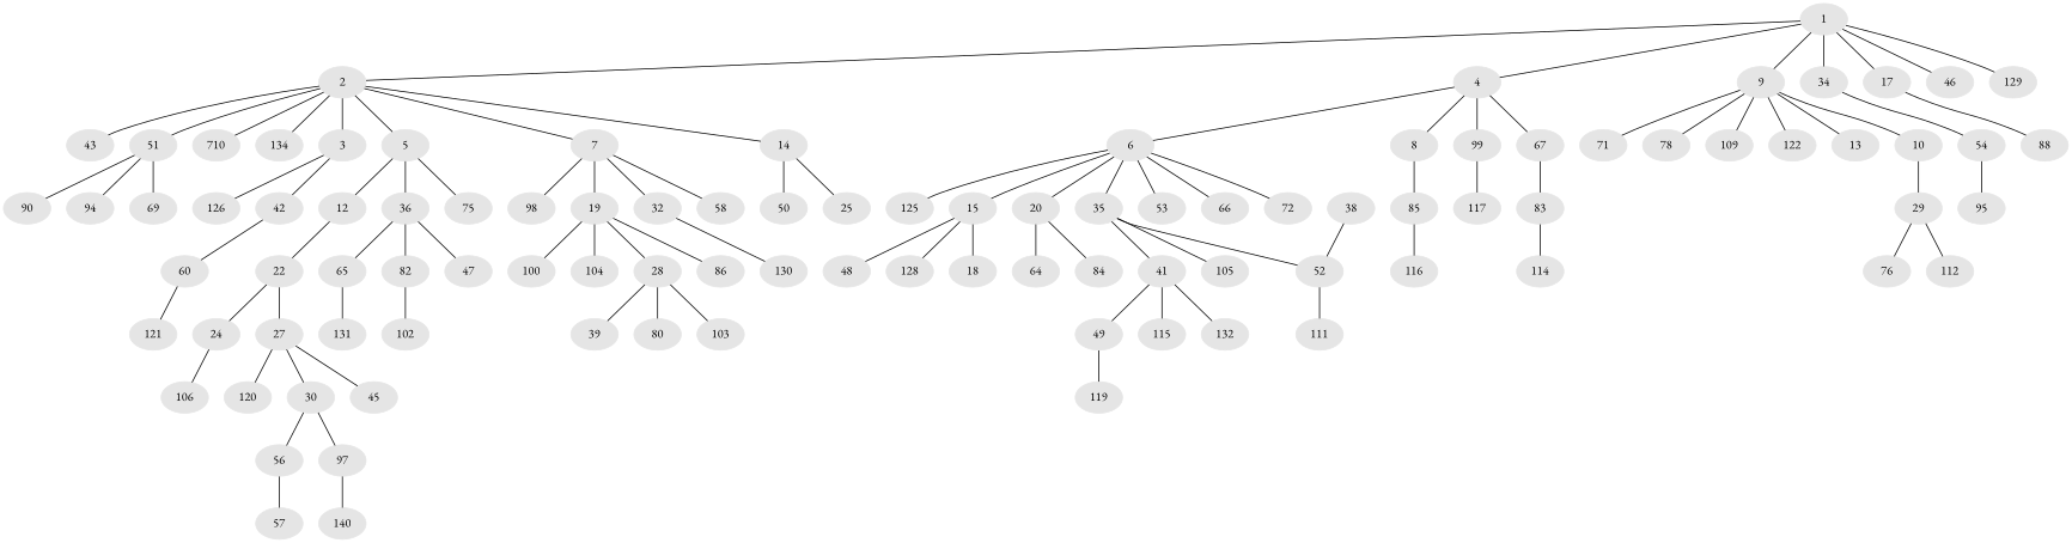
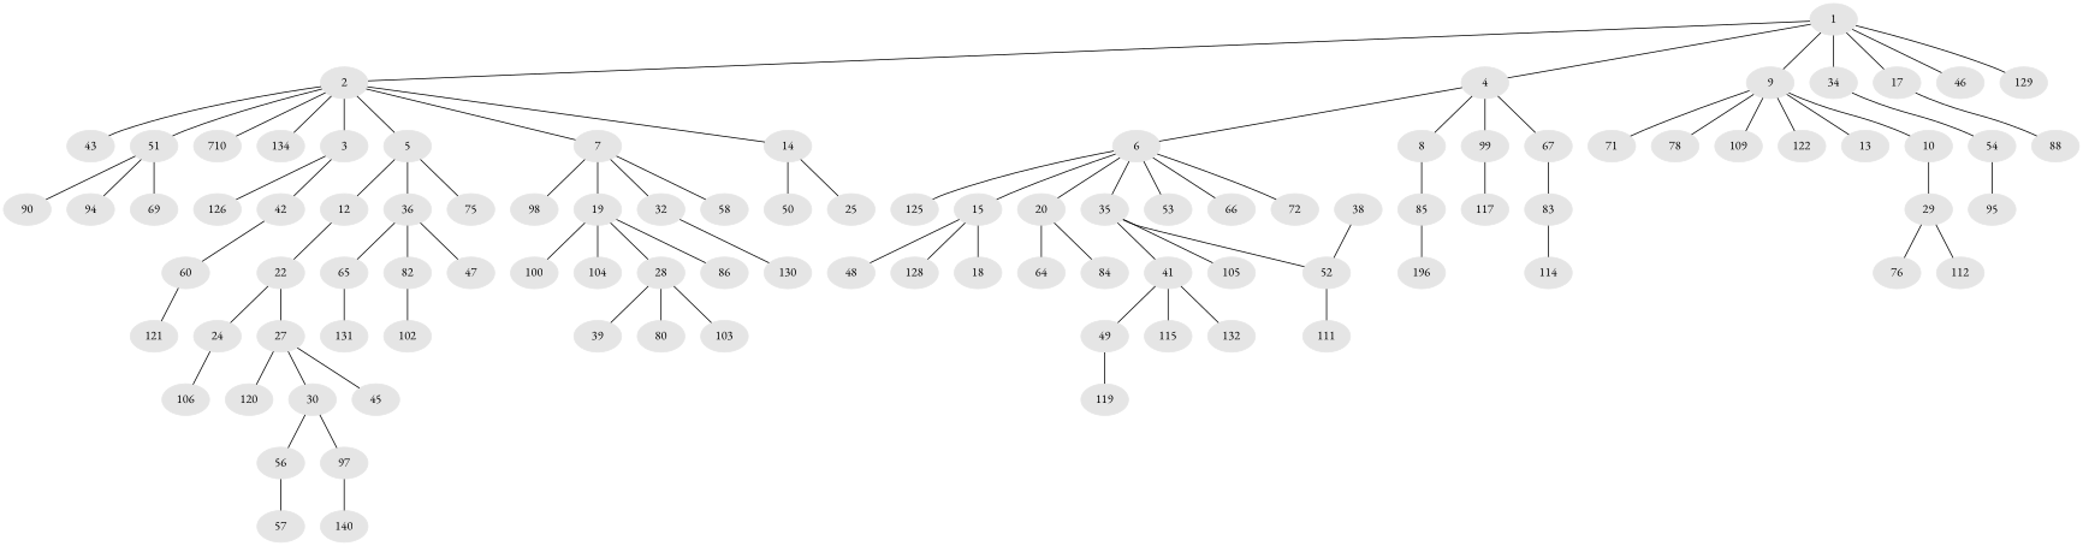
  graph {
    fontname="EB Garamond"
    node [color=gray90 fontname="EB Garamond" style=filled]
    edge [fontname="EB Garamond"]
    1 [super="+44"]
    2 [super="+92"]
    4 [super="+59"]
    9 [super="+96"]
    17 [super="+26"]
    34
    46 [super="+89"]
    129
    3 [super="+21"]
    5 [super="+113"]
    7 [super="+11"]
    14 [super="+33"]
    43 [super="+61"]
    51 [super="+118"]
    n15 [label=710]
    134
    6 [super="+23"]
    8 [super="+74"]
    67
    99
    10 [super="+31"]
    13
    71
    78
    109
    122
    88
    54 [super="+123"]
    42 [super="+55"]
    126
    12 [super="+16"]
    36 [super="+70"]
    75
    19 [super="+79"]
    32
    58
    98
    25
    50
    69
    90
    94
    60 [super="+81"]
    15 [super="+124"]
    20 [super="+37"]
    35 [super="+63"]
    53 [super="+135"]
    66
    72
    125
    85 [super="+108"]
    83 [super="+133"]
    117
    22 [super="+40"]
    47
    65 [super="+91"]
    82
    18
    48 [super="+77"]
    128
    64
    84
    41 [super="+62"]
    105
    52 [super="+68"]
    28 [super="+87"]
    86
    100 [super="+138"]
    104
    130 [super="+137"]
-   116
+   116 [label=196]
    29 [super="+136"]
    76
    112
    24 [super="+93"]
    27 [super="+101"]
    39
    80
    103
    106
    30 [super="+127"]
    45
    120
    56
    97 [super="+107"]
    57
    140
    95 [super="+141"]
    38 [super="+73"]
    49
    115
    132
    131
    102
    111 [super="+139"]
    119
    121
    114
    1 -- 2
    1 -- 4
    1 -- 9
    1 -- 17
    1 -- 34
    1 -- 46
    1 -- 129
    2 -- 3
    2 -- 5
    2 -- 7
    2 -- 14
    2 -- 43
    2 -- 51
    2 -- n15
    2 -- 134
    4 -- 6
    4 -- 8
    4 -- 67
    4 -- 99
    9 -- 10
    9 -- 13
    9 -- 71
    9 -- 78
    9 -- 109
    9 -- 122
    17 -- 88
    34 -- 54
    3 -- 42
    3 -- 126
    5 -- 12
    5 -- 36
    5 -- 75
    7 -- 19
    7 -- 32
    7 -- 58
    7 -- 98
    14 -- 25
    14 -- 50
    51 -- 69
    51 -- 90
    51 -- 94
    6 -- 15
    6 -- 20
    6 -- 35
    6 -- 53
    6 -- 66
    6 -- 72
    6 -- 125
    8 -- 85
    67 -- 83
    99 -- 117
    10 -- 29
    54 -- 95
    42 -- 60
    12 -- 22
    36 -- 47
    36 -- 65
    36 -- 82
    19 -- 28
    19 -- 86
    19 -- 100
    19 -- 104
    32 -- 130
    60 -- 121
    15 -- 18
    15 -- 48
    15 -- 128
    20 -- 64
    20 -- 84
    35 -- 41
    35 -- 105
    35 -- 52
    85 -- 116
    83 -- 114
    22 -- 24
    22 -- 27
    65 -- 131
    82 -- 102
    41 -- 49
    41 -- 115
    41 -- 132
    52 -- 111
    28 -- 39
    28 -- 80
    28 -- 103
    29 -- 76
    29 -- 112
    24 -- 106
    27 -- 30
    27 -- 45
    27 -- 120
    30 -- 56
    30 -- 97
    56 -- 57
    97 -- 140
    38 -- 52
    49 -- 119
  }
